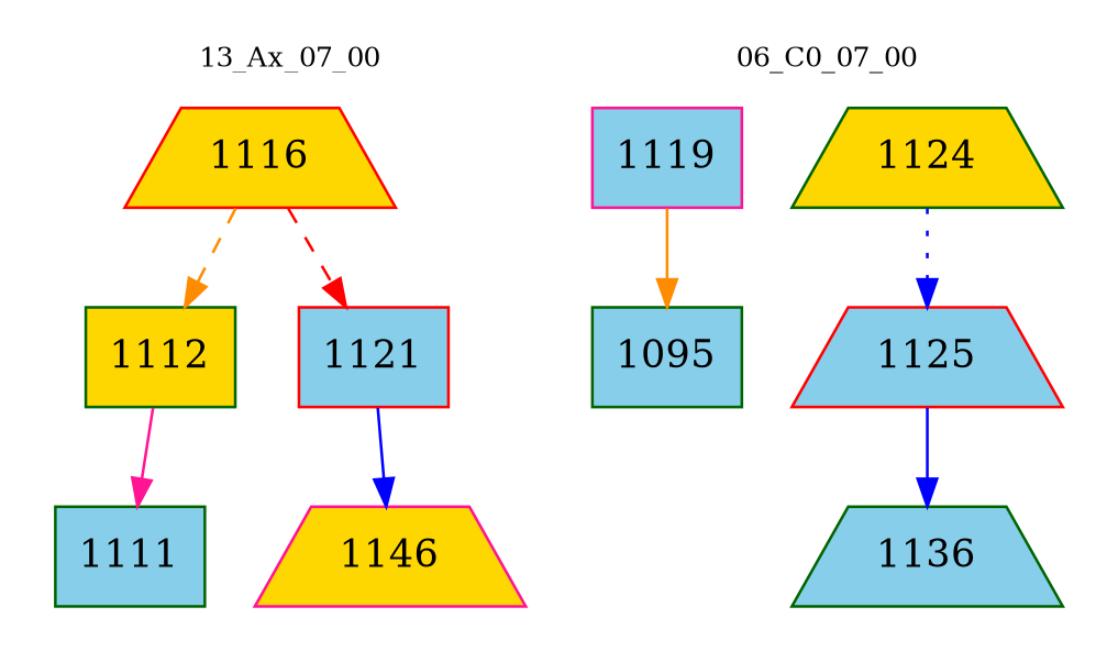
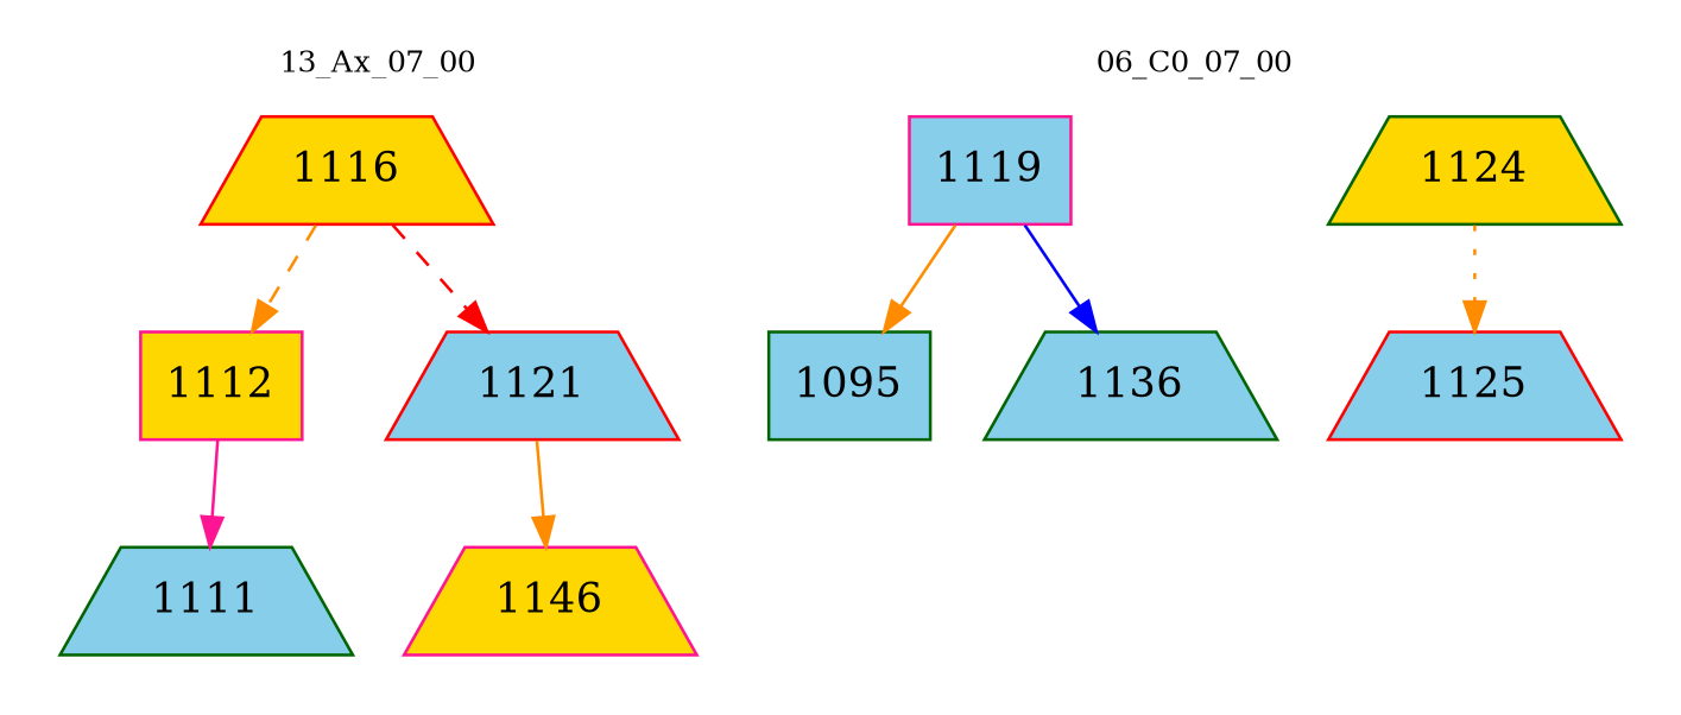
  digraph {
    node [color=darkgreen fillcolor=skyblue shape=trapezium style=filled]
    edge [color=blue style=solid]
    n1 [color=red fillcolor=gold label=1116]
-   n2 [fillcolor=gold label=1112 shape=box]
-   n3 [color=red label=1121 shape=box]
-   n4 [label=1111 shape=box]
+   n2 [color=deeppink fillcolor=gold label=1112 shape=box]
+   n3 [color=red label=1121]
+   n4 [label=1111]
    n5 [color=deeppink fillcolor=gold label=1146]
    n6 [fillcolor=gold label=1124]
    n7 [color=deeppink label=1119 shape=box]
    n8 [color=red label=1125]
    n9 [label=1095 shape=box]
    n10 [label=1136]
    subgraph cluster_1 {
      color=white
      fontsize=10
      label="13_Ax_07_00"
      n1
      n2
      n3
      n4
      n5
    }
    subgraph cluster_2 {
      color=white
      fontsize=10
      label="06_C0_07_00"
      n6
      n7
      n8
      n9
      n10
    }
    n1 -> n2 [color=darkorange style=dashed]
    n1 -> n3 [color=red style=dashed]
    n2 -> n4 [color=deeppink]
-   n3 -> n5
-   n6 -> n8 [style=dotted]
+   n3 -> n5 [color=darkorange]
+   n6 -> n8 [color=darkorange style=dotted]
    n7 -> n9 [color=darkorange]
-   n8 -> n10
+   n7 -> n10
  }
